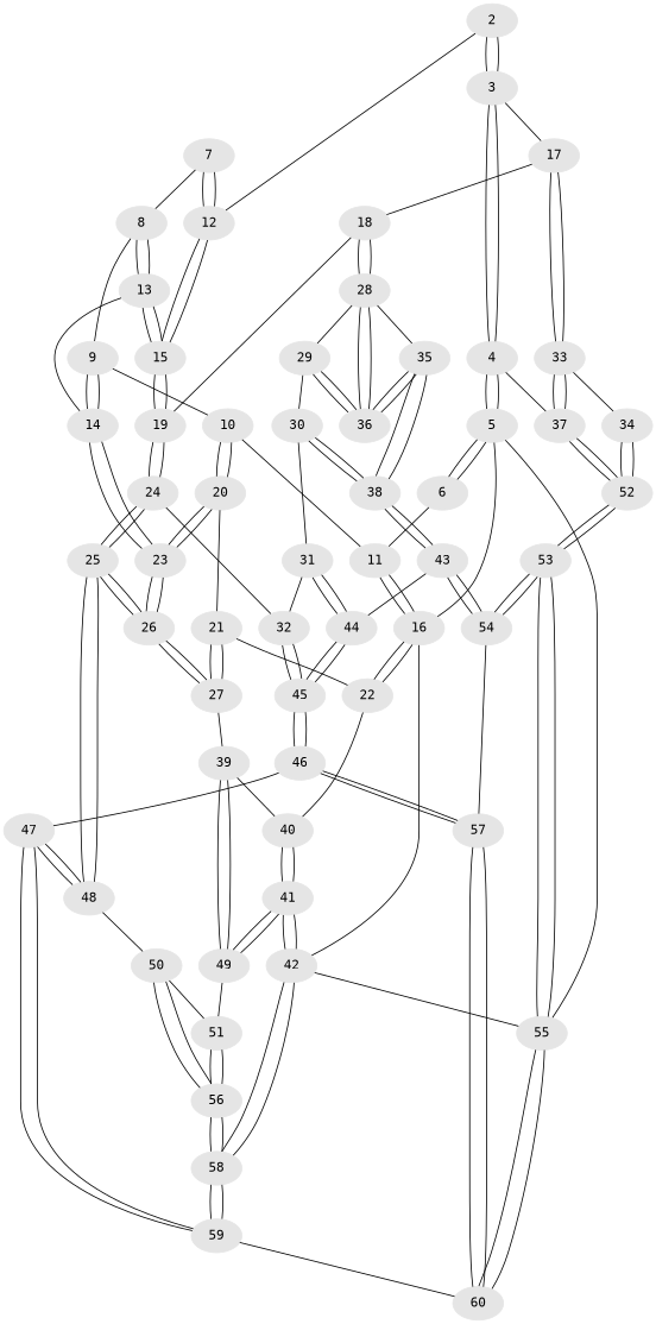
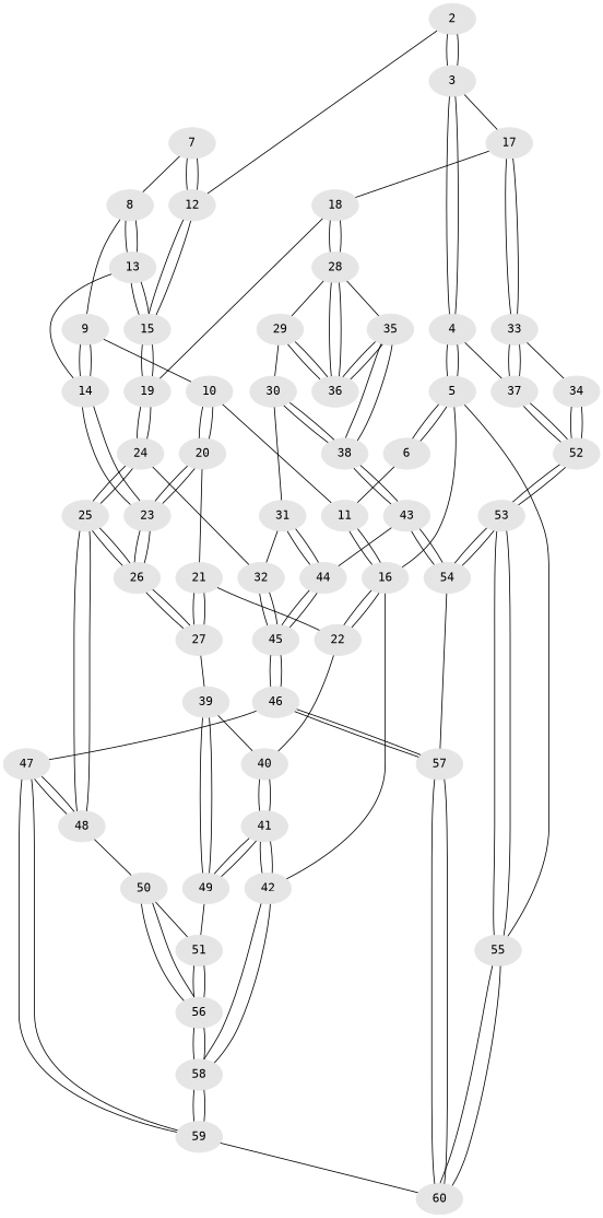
  graph {
    fontname="DejaVu Sans Mono"
    node [color=gray90 fontname="DejaVu Sans Mono" style=filled]
    edge [fontname="DejaVu Sans Mono"]
    2
    3
    12
    7
    8
    4
    17
    15
    5
    37
    18
    33
    6
    16
    55
    52
    11
    22
    42
    60
    9
    13
    10
    14
    20
    23
    21
    19
    26
    24
    40
    58
    28
    34
    29
    36
    35
    25
    32
    27
    39
    41
    48
    45
    50
    49
    30
    31
    38
    44
    43
    46
    53
    54
    51
    59
    57
    47
    56
    2 -- 3
    2 -- 3
    2 -- 12
    3 -- 4
    3 -- 4
    3 -- 17
    12 -- 15
    12 -- 15
    7 -- 12
    7 -- 12
    7 -- 8
    8 -- 9
    8 -- 13
    8 -- 13
    4 -- 5
    4 -- 5
    4 -- 37
    17 -- 18
    17 -- 33
    17 -- 33
    15 -- 19
    15 -- 19
    5 -- 6
    5 -- 6
    5 -- 16
    5 -- 55
    37 -- 52
    37 -- 52
    18 -- 19
    18 -- 28
    18 -- 28
    33 -- 37
    33 -- 37
    33 -- 34
    6 -- 11
    16 -- 22
    16 -- 22
    16 -- 42
    55 -- 60
    55 -- 60
    52 -- 53
    52 -- 53
    11 -- 16
    11 -- 16
    22 -- 40
-   42 -- 55
    42 -- 58
    42 -- 58
    9 -- 10
    9 -- 14
    9 -- 14
    13 -- 15
    13 -- 15
    13 -- 14
    10 -- 11
    10 -- 20
    10 -- 20
    14 -- 23
    14 -- 23
    20 -- 23
    20 -- 23
    20 -- 21
    23 -- 26
    23 -- 26
    21 -- 22
    21 -- 27
    21 -- 27
    19 -- 24
    19 -- 24
    26 -- 27
    26 -- 27
    24 -- 25
    24 -- 25
    24 -- 32
    40 -- 41
    40 -- 41
    58 -- 59
    58 -- 59
    28 -- 29
    28 -- 36
    28 -- 36
    28 -- 35
    34 -- 52
    34 -- 52
    29 -- 36
    29 -- 36
    29 -- 30
    35 -- 36
    35 -- 36
    35 -- 38
    35 -- 38
    25 -- 26
    25 -- 26
    25 -- 48
    25 -- 48
    32 -- 45
    32 -- 45
    27 -- 39
    39 -- 40
    39 -- 49
    39 -- 49
    41 -- 42
    41 -- 42
    41 -- 49
    41 -- 49
    48 -- 50
    45 -- 46
    45 -- 46
    50 -- 51
    50 -- 56
    50 -- 56
    49 -- 51
    30 -- 31
    30 -- 38
    30 -- 38
    31 -- 32
    31 -- 44
    31 -- 44
    38 -- 43
    38 -- 43
    44 -- 45
    44 -- 45
    43 -- 44
    43 -- 54
    43 -- 54
    46 -- 57
    46 -- 57
    46 -- 47
    53 -- 55
    53 -- 55
    53 -- 54
    53 -- 54
    54 -- 57
    51 -- 56
    51 -- 56
    59 -- 60
    57 -- 60
    57 -- 60
    47 -- 48
    47 -- 48
    47 -- 59
    47 -- 59
    56 -- 58
    56 -- 58
  }
